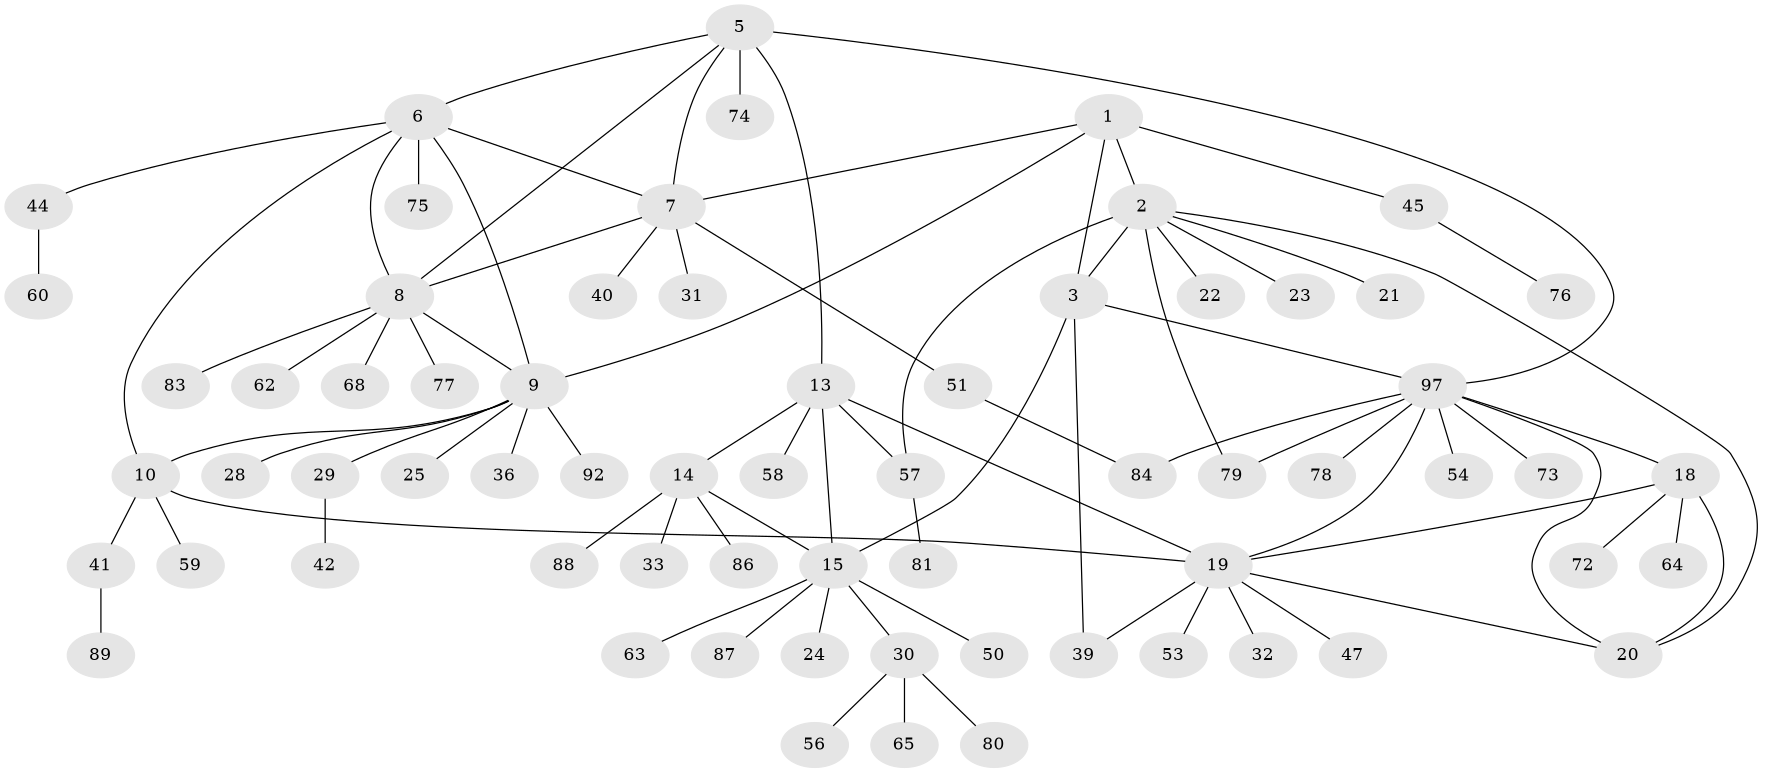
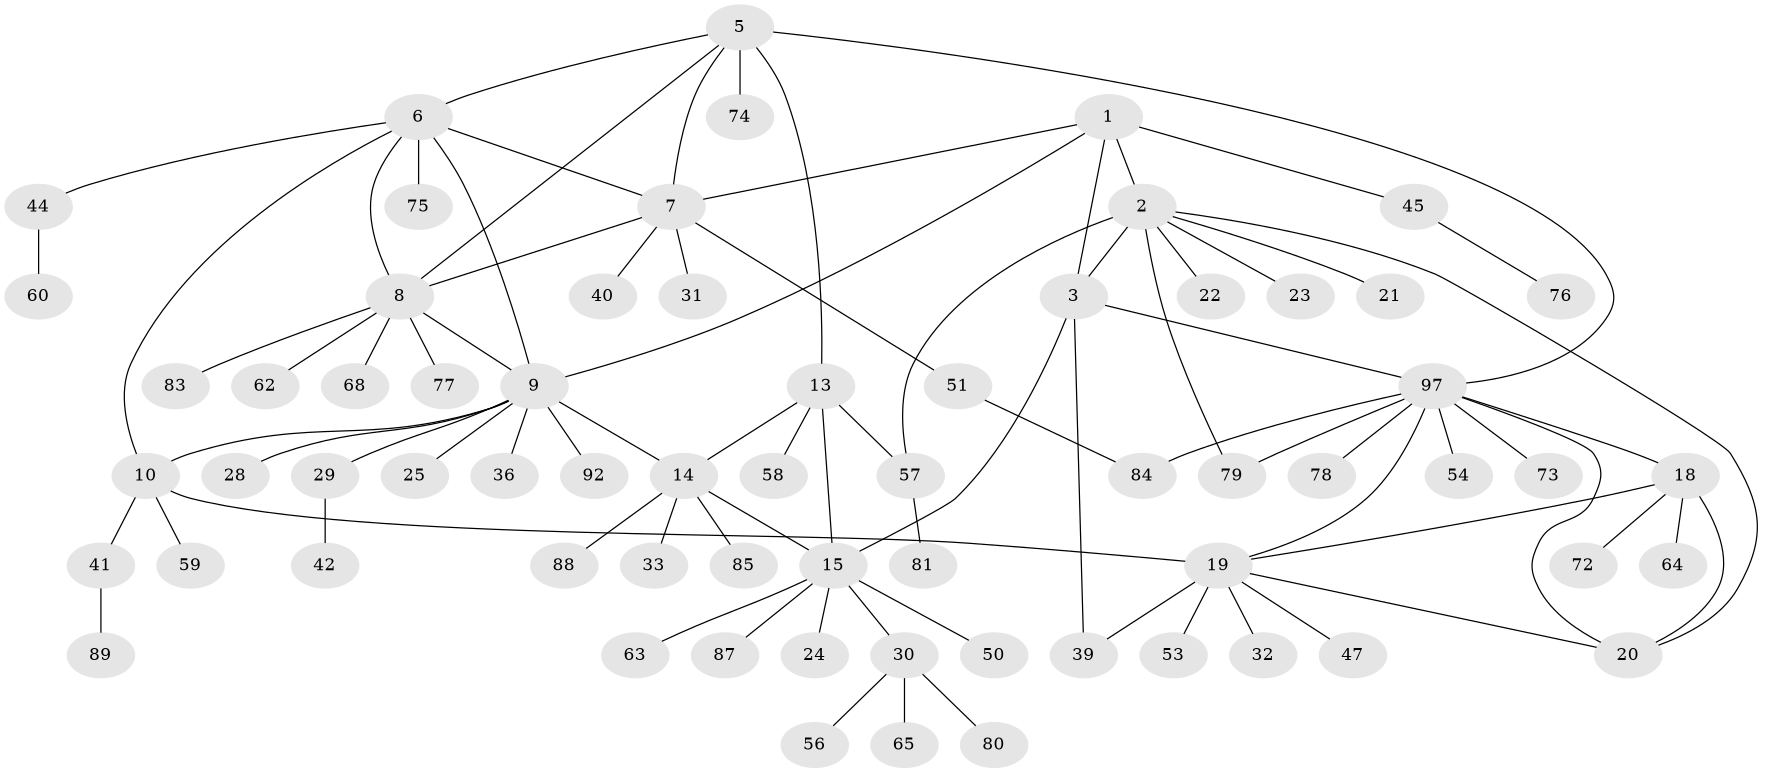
  graph {
    node [color=gray90 style=filled]
    1 [super="+55"]
    2 [super="+4"]
    3 [super="+66"]
    7 [super="+26"]
    9 [super="+11"]
    45 [super="+86"]
    20 [super="+67"]
    21
    22
    23
    57
    79
    15 [super="+16"]
    n14 [label=97 super="+38"]
    39
    8 [super="+71"]
    31
    40
    51
    10 [super="+35"]
    14 [super="+37"]
    25 [super="+27"]
    28
    29 [super="+69"]
    36
    n26 [label=92]
    76
    81
    24 [super="+48"]
    30 [super="+61"]
    50
    63
    87
    19 [super="+34"]
    18 [super="+49"]
    54
    73
    78
    84
    5 [super="+70"]
    6 [super="+12"]
    13 [super="+52"]
    74
    44
    75
    62
    68
    77
    83
    58
    41 [super="+46"]
    59
    60
    33
-   85 [label=86]
+   85
    88
    42
    32
    47
    53
    89
    56
    65
    80
    64
    72
    1 -- 2 [weight=2]
    1 -- 3
    1 -- 7
    1 -- 9
    1 -- 45
    2 -- 3 [weight=2]
    2 -- 20
    2 -- 21
    2 -- 22
    2 -- 23
    2 -- 57
    2 -- 79
    3 -- 15
    3 -- n14
    3 -- 39
    7 -- 8
    7 -- 31
    7 -- 40
    7 -- 51
    9 -- 10 [weight=2]
+   9 -- 14
    9 -- 25
    9 -- 28
    9 -- 29
    9 -- 36
    9 -- n26
    45 -- 76
    57 -- 81
    15 -- 24
    15 -- 30
    15 -- 50
    15 -- 63
    15 -- 87
    n14 -- 20
    n14 -- 79
    n14 -- 19
    n14 -- 18
    n14 -- 54
    n14 -- 73
    n14 -- 78
    n14 -- 84
    8 -- 9
    8 -- 62
    8 -- 68
    8 -- 77
    8 -- 83
    51 -- 84
    10 -- 19
    10 -- 41
    10 -- 59
    14 -- 15 [weight=2]
    14 -- 33
    14 -- 85
    14 -- 88
    29 -- 42
    30 -- 56
    30 -- 65
    30 -- 80
    19 -- 20
    19 -- 39
    19 -- 32
    19 -- 47
    19 -- 53
    18 -- 20
    18 -- 19
    18 -- 64
    18 -- 72
    5 -- 7
    5 -- n14
    5 -- 8
    5 -- 6
    5 -- 13 [weight=2]
    5 -- 74
    6 -- 7
    6 -- 9 [weight=2]
    6 -- 8
    6 -- 10
    6 -- 44
    6 -- 75
    13 -- 57
    13 -- 15 [weight=2]
    13 -- 14
-   13 -- 19 [weight=2]
    13 -- 58
    44 -- 60
    41 -- 89
  }
